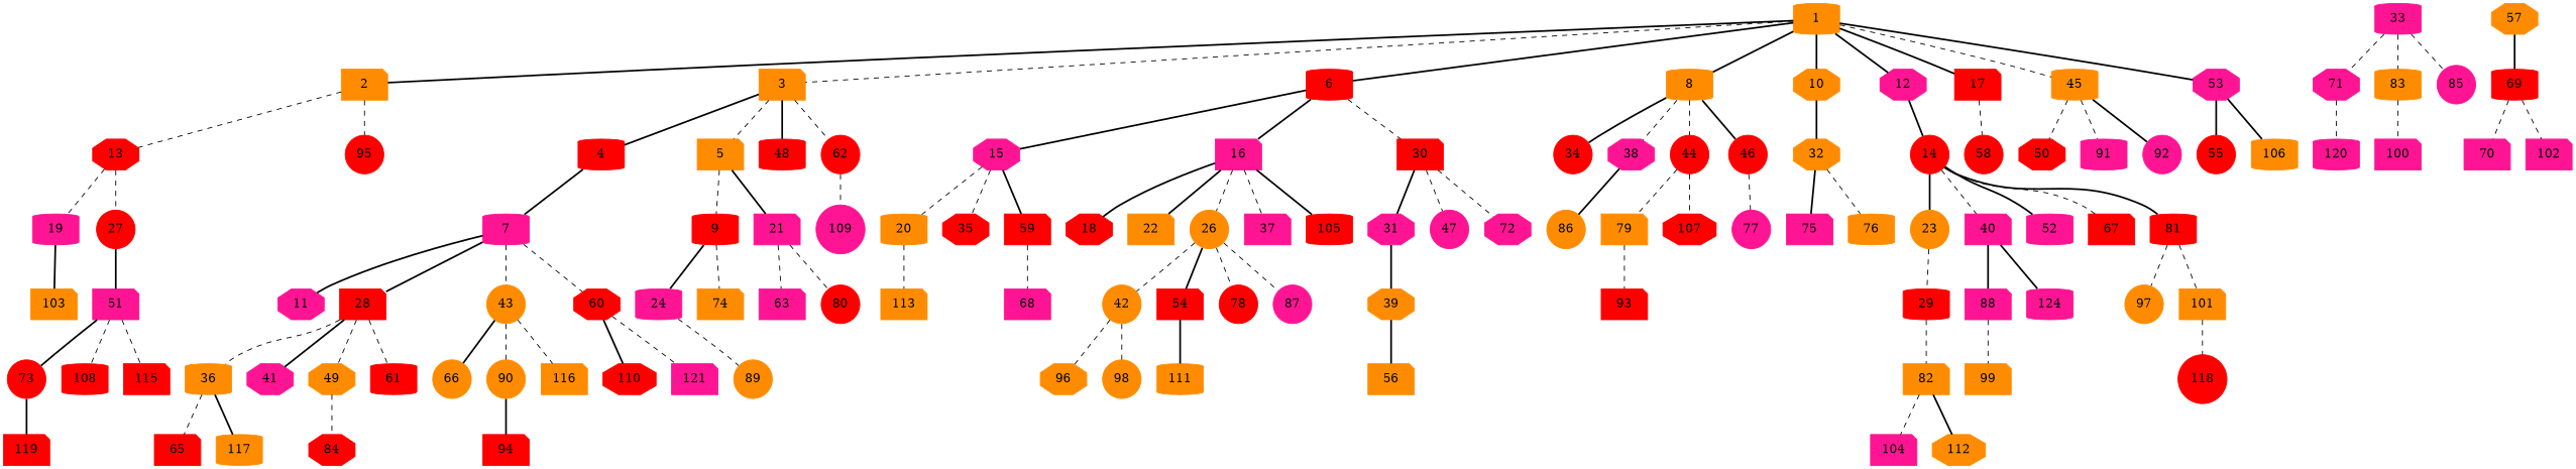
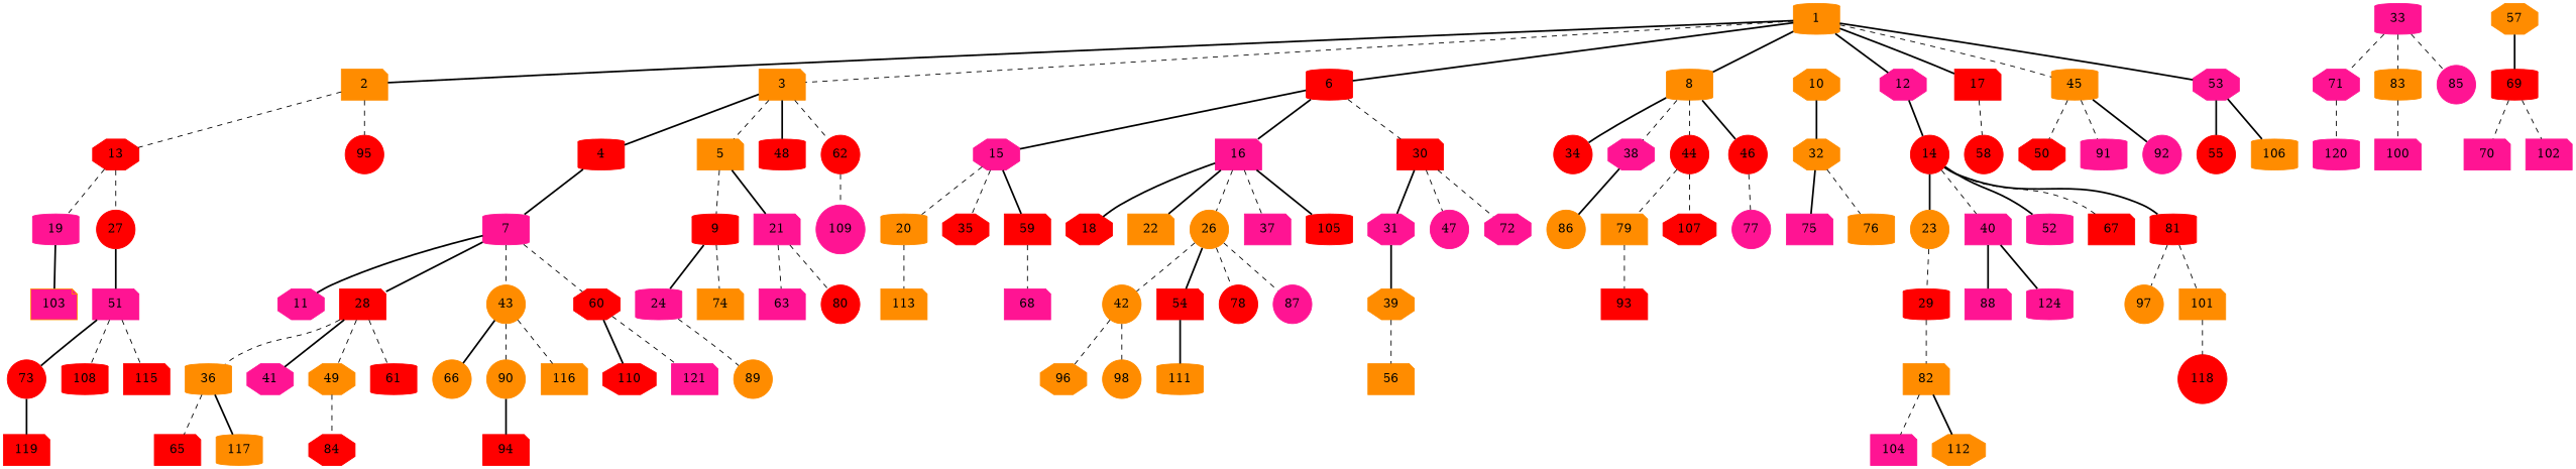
  graph {
    node [color=red shape=note style=filled]
    edge [style=dashed]
    1 [color=darkorange shape=cylinder]
    2 [color=darkorange]
    3 [color=darkorange]
    6 [shape=cylinder]
    8 [color=darkorange shape=cylinder]
    10 [color=darkorange shape=octagon]
    12 [color=deeppink shape=octagon]
    17
    45 [color=darkorange shape=cylinder]
    53 [color=deeppink shape=octagon]
    13 [shape=octagon]
    95 [shape=circle]
    4 [shape=cylinder]
    5 [color=darkorange]
    48 [shape=cylinder]
    62 [shape=circle]
    15 [color=deeppink shape=octagon]
    16 [color=deeppink]
    30
    34 [shape=circle]
    38 [color=deeppink shape=octagon]
    44 [shape=circle]
    46 [shape=circle]
    32 [color=darkorange shape=octagon]
    14 [shape=circle]
    58 [shape=circle]
    50 [shape=octagon]
    91 [color=deeppink shape=cylinder]
    92 [color=deeppink shape=circle]
    55 [shape=circle]
    106 [color=darkorange shape=cylinder]
    19 [color=deeppink shape=cylinder]
    27 [shape=circle]
    7 [color=deeppink shape=cylinder]
    9 [shape=cylinder]
    21 [color=deeppink]
    109 [color=deeppink shape=circle]
    11 [color=deeppink shape=octagon]
    28
    43 [color=darkorange shape=circle]
    60 [shape=octagon]
    24 [color=deeppink shape=cylinder]
    74 [color=darkorange]
    63 [color=deeppink]
    80 [shape=circle]
    20 [color=darkorange shape=cylinder]
    35 [shape=octagon]
    59
    18 [shape=octagon]
    22 [color=darkorange]
    26 [color=darkorange shape=circle]
    37 [color=deeppink]
    105 [shape=cylinder]
    31 [color=deeppink shape=octagon]
    47 [color=deeppink shape=circle]
    72 [color=deeppink shape=octagon]
    36 [color=darkorange shape=cylinder]
    41 [color=deeppink shape=octagon]
    49 [color=darkorange shape=octagon]
    61 [shape=cylinder]
    66 [color=darkorange shape=circle]
    90 [color=darkorange shape=circle]
    116 [color=darkorange]
    110 [shape=octagon]
    121 [color=deeppink]
    86 [color=darkorange shape=circle]
    79 [color=darkorange]
    107 [shape=octagon]
    77 [color=deeppink shape=circle]
    89 [color=darkorange shape=circle]
    75 [color=deeppink]
    76 [color=darkorange shape=cylinder]
    23 [color=darkorange shape=circle]
    40 [color=deeppink]
    52 [color=deeppink shape=cylinder]
    67
    81 [shape=cylinder]
-   103 [color=darkorange]
+   103 [color=darkorange fillcolor=deeppink]
    51 [color=deeppink]
    29 [shape=cylinder]
    88 [color=deeppink]
    n82 [color=deeppink label=124 shape=cylinder]
    97 [color=darkorange shape=circle]
    101 [color=darkorange]
    113 [color=darkorange]
    68 [color=deeppink]
    42 [color=darkorange shape=circle]
    54
    78 [shape=circle]
    87 [color=deeppink shape=circle]
    82 [color=darkorange]
    33 [color=deeppink shape=cylinder]
    71 [color=deeppink shape=octagon]
    83 [color=darkorange shape=cylinder]
    85 [color=deeppink shape=circle]
    57 [color=darkorange shape=octagon]
    69 [shape=cylinder]
    96 [color=darkorange shape=octagon]
    98 [color=darkorange shape=circle]
    111 [color=darkorange shape=cylinder]
    73 [shape=circle]
    108 [shape=cylinder]
    115
    65
    117 [color=darkorange shape=cylinder]
    84 [shape=octagon]
    104 [color=deeppink]
    112 [color=darkorange shape=octagon]
    39 [color=darkorange shape=octagon]
    56 [color=darkorange]
    120 [color=deeppink shape=cylinder]
    100 [color=deeppink]
-   99 [color=darkorange]
    94
    93
    119
    70 [color=deeppink]
    102 [color=deeppink]
    118 [shape=circle]
    1 -- 2 [style=bold]
    1 -- 3
    1 -- 6 [style=bold]
    1 -- 8 [style=bold]
-   1 -- 10 [style=bold]
    1 -- 12 [style=bold]
    1 -- 17 [style=bold]
    1 -- 45
    1 -- 53 [style=bold]
    2 -- 13
    2 -- 95
    3 -- 4 [style=bold]
    3 -- 5
    3 -- 48 [style=bold]
    3 -- 62
    6 -- 15 [style=bold]
    6 -- 16 [style=bold]
    6 -- 30
    8 -- 34 [style=bold]
    8 -- 38
    8 -- 44
    8 -- 46 [style=bold]
    10 -- 32 [style=bold]
    12 -- 14 [style=bold]
    17 -- 58
    45 -- 50
    45 -- 91
    45 -- 92 [style=bold]
    53 -- 55 [style=bold]
    53 -- 106 [style=bold]
    13 -- 19
    13 -- 27
    4 -- 7 [style=bold]
    5 -- 9
    5 -- 21 [style=bold]
    62 -- 109
    15 -- 20
    15 -- 35
    15 -- 59 [style=bold]
    16 -- 18 [style=bold]
    16 -- 22 [style=bold]
    16 -- 26
    16 -- 37
    16 -- 105 [style=bold]
    30 -- 31 [style=bold]
    30 -- 47
    30 -- 72
    38 -- 86 [style=bold]
    44 -- 79
    44 -- 107
    46 -- 77
    32 -- 75 [style=bold]
    32 -- 76
    14 -- 23 [style=bold]
    14 -- 40
    14 -- 52 [style=bold]
    14 -- 67
    14 -- 81 [style=bold]
    19 -- 103 [style=bold]
    27 -- 51 [style=bold]
    7 -- 11 [style=bold]
    7 -- 28 [style=bold]
    7 -- 43
    7 -- 60
    9 -- 24 [style=bold]
    9 -- 74
    21 -- 63
    21 -- 80
    28 -- 36
    28 -- 41 [style=bold]
    28 -- 49
    28 -- 61
    43 -- 66 [style=bold]
    43 -- 90
    43 -- 116
    60 -- 110 [style=bold]
    60 -- 121
    24 -- 89
    20 -- 113
    59 -- 68
    26 -- 42
    26 -- 54 [style=bold]
    26 -- 78
    26 -- 87
    31 -- 39 [style=bold]
    36 -- 65
    36 -- 117 [style=bold]
    49 -- 84
    90 -- 94 [style=bold]
    79 -- 93
    23 -- 29
    40 -- 88 [style=bold]
    40 -- n82 [style=bold]
    81 -- 97
    81 -- 101
    51 -- 73 [style=bold]
    51 -- 108
    51 -- 115
    29 -- 82
-   88 -- 99
    101 -- 118
    42 -- 96
    42 -- 98
    54 -- 111 [style=bold]
    82 -- 104
    82 -- 112 [style=bold]
    33 -- 71
    33 -- 83
    33 -- 85
    71 -- 120
    83 -- 100
    57 -- 69 [style=bold]
    69 -- 70
    69 -- 102
    73 -- 119 [style=bold]
-   39 -- 56 [style=bold]
+   39 -- 56
  }
